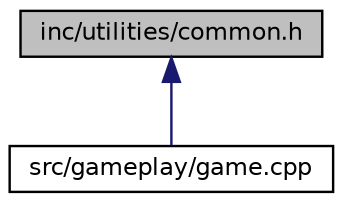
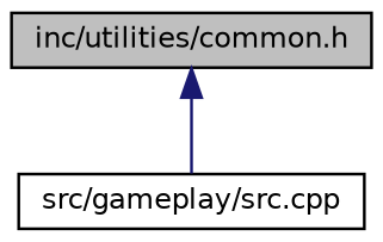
  digraph {
    fontname="DejaVu Sans"
    node [color=black fontname="DejaVu Sans" fontsize=10 shape=record style=filled]
    n1 [fillcolor=grey75 fontcolor=black height=0.2 label="inc/utilities/common.h" width=0.4]
-   n2 [fillcolor=white height=0.2 label="src/gameplay/game.cpp" width=0.4]
+   n2 [fillcolor=white height=0.2 label="src/gameplay/src.cpp" width=0.4]
    n1 -> n2 [color=midnightblue dir=back fontname="DejaVu Sans" fontsize=10 labelfontname=Helvetica labelfontsize=10 style=solid]
  }
